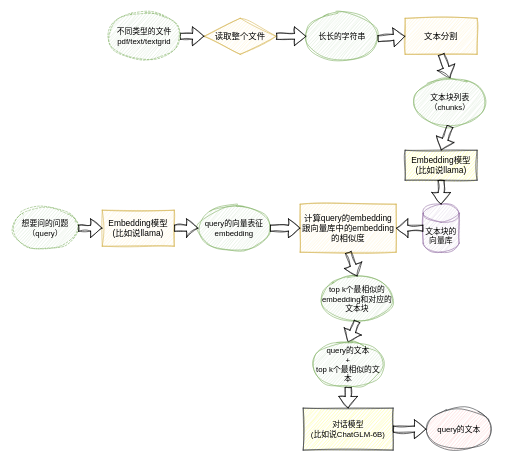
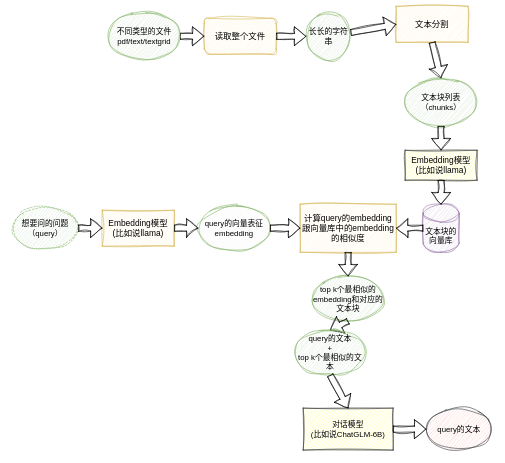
  <mxCell id="0" />
  <mxCell id="1" parent="0" />
- <mxCell id="2" value="读取整个文件" style="rhombus;whiteSpace=wrap;html=1;shadow=0;glass=0;fillStyle=auto;sketch=1;curveFitting=1;jiggle=2;fillColor=#fff2cc;strokeColor=#d6b656;fontSize=14;" vertex="1" parent="1"><mxGeometry x="340" y="30" width="120" height="60" as="geometry" /></mxCell>
+ <mxCell id="2" value="读取整个文件" style="rounded=1;whiteSpace=wrap;html=1;shadow=0;glass=0;fillStyle=auto;sketch=1;curveFitting=1;jiggle=2;fillColor=#fff2cc;strokeColor=#d6b656;fontSize=14;" vertex="1" parent="1"><mxGeometry x="340" y="30" width="120" height="60" as="geometry" /></mxCell>
  <mxCell id="3" value="" style="shape=flexArrow;endArrow=classic;html=1;rounded=0;sketch=1;curveFitting=1;jiggle=2;entryX=0;entryY=0.5;entryDx=0;entryDy=0;exitX=1;exitY=0.5;exitDx=0;exitDy=0;" edge="1" parent="1" source="4" target="2"><mxGeometry width="50" height="50" relative="1" as="geometry"><mxPoint x="390" y="59.5" as="sourcePoint" /><mxPoint x="470" y="59.5" as="targetPoint" /></mxGeometry></mxCell>
- <mxCell id="4" value="不同类型的文件&lt;br style=&quot;font-size: 13px;&quot;&gt;pdf/text/textgrid" style="ellipse;whiteSpace=wrap;html=1;fillColor=#d5e8d4;strokeColor=#82b366;sketch=1;curveFitting=1;jiggle=2;fontSize=13;dashed=1;" vertex="1" parent="1"><mxGeometry x="180" y="20" width="120" height="80" as="geometry" /></mxCell>
- <mxCell id="5" value="长长的字符串" style="ellipse;whiteSpace=wrap;html=1;fillColor=#d5e8d4;strokeColor=#82b366;sketch=1;curveFitting=1;jiggle=2;fontSize=13;" vertex="1" parent="1"><mxGeometry x="510" y="20" width="120" height="80" as="geometry" /></mxCell>
+ <mxCell id="4" value="不同类型的文件&lt;br style=&quot;font-size: 13px;&quot;&gt;pdf/text/textgrid" style="ellipse;whiteSpace=wrap;html=1;fillColor=#d5e8d4;strokeColor=#82b366;sketch=1;curveFitting=1;jiggle=2;fontSize=13;" vertex="1" parent="1"><mxGeometry x="180" y="20" width="120" height="80" as="geometry" /></mxCell>
+ <mxCell id="5" value="长长的字符串" style="ellipse;whiteSpace=wrap;html=1;fillColor=#d5e8d4;strokeColor=#82b366;sketch=1;curveFitting=1;jiggle=2;fontSize=13;" vertex="1" parent="1"><mxGeometry x="510" y="20" width="75" height="80" as="geometry" /></mxCell>
  <mxCell id="6" value="" style="shape=flexArrow;endArrow=classic;html=1;rounded=0;sketch=1;curveFitting=1;jiggle=2;entryX=0;entryY=0.5;entryDx=0;entryDy=0;exitX=1;exitY=0.5;exitDx=0;exitDy=0;" edge="1" parent="1" source="2" target="5"><mxGeometry width="50" height="50" relative="1" as="geometry"><mxPoint x="570" y="59.5" as="sourcePoint" /><mxPoint x="640" y="59.5" as="targetPoint" /></mxGeometry></mxCell>
- <mxCell id="7" value="文本分割" style="whiteSpace=wrap;html=1;fontSize=14;fillColor=#fff2cc;strokeColor=#d6b656;sketch=1;curveFitting=1;jiggle=2;" vertex="1" parent="1"><mxGeometry x="675" y="30" width="120" height="60" as="geometry" /></mxCell>
+ <mxCell id="7" value="文本分割" style="whiteSpace=wrap;html=1;fontSize=14;fillColor=#fff2cc;strokeColor=#d6b656;sketch=1;curveFitting=1;jiggle=2;" vertex="1" parent="1"><mxGeometry x="660" y="10" width="120" height="60" as="geometry" /></mxCell>
  <mxCell id="8" value="" style="shape=flexArrow;endArrow=classic;html=1;rounded=0;sketch=1;curveFitting=1;jiggle=2;entryX=0;entryY=0.5;entryDx=0;entryDy=0;" edge="1" parent="1" source="5" target="7"><mxGeometry width="50" height="50" relative="1" as="geometry"><mxPoint x="760" y="59.5" as="sourcePoint" /><mxPoint x="820" y="59.5" as="targetPoint" /></mxGeometry></mxCell>
  <mxCell id="9" value="" style="shape=flexArrow;endArrow=classic;html=1;rounded=0;sketch=1;curveFitting=1;jiggle=2;exitX=0.5;exitY=1;exitDx=0;exitDy=0;entryX=0.5;entryY=0;entryDx=0;entryDy=0;" edge="1" parent="1" source="7" target="10"><mxGeometry width="50" height="50" relative="1" as="geometry"><mxPoint x="735" y="100" as="sourcePoint" /><mxPoint x="735" y="150" as="targetPoint" /></mxGeometry></mxCell>
- <mxCell id="10" value="文本块列表（chunks）" style="ellipse;whiteSpace=wrap;html=1;fillColor=#d5e8d4;strokeColor=#82b366;sketch=1;curveFitting=1;jiggle=2;fontSize=13;" vertex="1" parent="1"><mxGeometry x="690" y="130" width="120" height="80" as="geometry" /></mxCell>
+ <mxCell id="10" value="文本块列表（chunks）" style="ellipse;whiteSpace=wrap;html=1;fillColor=#d5e8d4;strokeColor=#82b366;sketch=1;curveFitting=1;jiggle=2;fontSize=13;" vertex="1" parent="1"><mxGeometry x="675" y="130" width="120" height="80" as="geometry" /></mxCell>
  <mxCell id="11" value="Embedding模型&lt;br style=&quot;border-color: var(--border-color);&quot;&gt;(比如说llama)" style="whiteSpace=wrap;html=1;fontSize=14;sketch=1;curveFitting=1;jiggle=2;fillColor=#ffff88;strokeColor=#36393d;" vertex="1" parent="1"><mxGeometry x="675" y="250" width="120" height="50" as="geometry" /></mxCell>
  <mxCell id="12" value="文本块的向量库" style="shape=cylinder3;whiteSpace=wrap;html=1;boundedLbl=1;backgroundOutline=1;size=15;sketch=1;curveFitting=1;jiggle=2;fillColor=#e1d5e7;strokeColor=#9673a6;fontSize=13;" vertex="1" parent="1"><mxGeometry x="705" y="340" width="60" height="80" as="geometry" /></mxCell>
  <mxCell id="13" value="" style="shape=flexArrow;endArrow=classic;html=1;rounded=0;sketch=1;curveFitting=1;jiggle=2;exitX=0.5;exitY=1;exitDx=0;exitDy=0;entryX=0.5;entryY=0;entryDx=0;entryDy=0;" edge="1" parent="1" source="10" target="11"><mxGeometry width="50" height="50" relative="1" as="geometry"><mxPoint x="734" y="220" as="sourcePoint" /><mxPoint x="734" y="270" as="targetPoint" /></mxGeometry></mxCell>
  <mxCell id="14" value="" style="shape=flexArrow;endArrow=classic;html=1;rounded=0;sketch=1;curveFitting=1;jiggle=2;exitX=0.5;exitY=1;exitDx=0;exitDy=0;entryX=0.5;entryY=0;entryDx=0;entryDy=0;entryPerimeter=0;" edge="1" parent="1" source="11" target="12"><mxGeometry width="50" height="50" relative="1" as="geometry"><mxPoint x="734" y="350" as="sourcePoint" /><mxPoint x="734" y="404" as="targetPoint" /></mxGeometry></mxCell>
  <mxCell id="15" value="想要问的问题（query）" style="ellipse;whiteSpace=wrap;html=1;fillColor=#d5e8d4;strokeColor=#82b366;sketch=1;curveFitting=1;jiggle=2;fontSize=13;dashed=1;" vertex="1" parent="1"><mxGeometry x="20" y="345" width="110" height="70" as="geometry" /></mxCell>
  <mxCell id="16" value="Embedding模型&lt;br style=&quot;border-color: var(--border-color);&quot;&gt;(比如说llama)" style="whiteSpace=wrap;html=1;fontSize=14;fillColor=#fff2cc;strokeColor=#d6b656;sketch=1;curveFitting=1;jiggle=2;" vertex="1" parent="1"><mxGeometry x="170" y="350" width="120" height="60" as="geometry" /></mxCell>
  <mxCell id="17" value="" style="shape=flexArrow;endArrow=classic;html=1;rounded=0;sketch=1;curveFitting=1;jiggle=2;entryX=0;entryY=0.5;entryDx=0;entryDy=0;exitX=1;exitY=0.5;exitDx=0;exitDy=0;" edge="1" parent="1" source="15" target="16"><mxGeometry width="50" height="50" relative="1" as="geometry"><mxPoint x="150" y="385" as="sourcePoint" /><mxPoint x="190" y="385" as="targetPoint" /></mxGeometry></mxCell>
- <mxCell id="18" value="query的向量表征&lt;br&gt;embedding" style="ellipse;whiteSpace=wrap;html=1;fillColor=#d5e8d4;strokeColor=#82b366;sketch=1;curveFitting=1;jiggle=2;fontSize=13;" vertex="1" parent="1"><mxGeometry x="330" y="342.5" width="120" height="75" as="geometry" /></mxCell>
+ <mxCell id="18" value="query的向量表征&lt;br&gt;embedding" style="ellipse;whiteSpace=wrap;html=1;fillColor=#f5f5f5;strokeColor=#82b366;sketch=1;curveFitting=1;jiggle=2;fontSize=13;" vertex="1" parent="1"><mxGeometry x="330" y="342.5" width="120" height="75" as="geometry" /></mxCell>
  <mxCell id="19" value="" style="shape=flexArrow;endArrow=classic;html=1;rounded=0;sketch=1;curveFitting=1;jiggle=2;exitX=1;exitY=0.5;exitDx=0;exitDy=0;" edge="1" parent="1" source="16" target="18"><mxGeometry width="50" height="50" relative="1" as="geometry"><mxPoint x="300" y="385" as="sourcePoint" /><mxPoint x="340" y="385" as="targetPoint" /></mxGeometry></mxCell>
  <mxCell id="20" value="计算query的embedding跟向量库中的embedding的相似度" style="whiteSpace=wrap;html=1;fontSize=14;fillColor=#fff2cc;strokeColor=#d6b656;sketch=1;curveFitting=1;jiggle=2;" vertex="1" parent="1"><mxGeometry x="500" y="340" width="160" height="80" as="geometry" /></mxCell>
  <mxCell id="21" value="" style="shape=flexArrow;endArrow=classic;html=1;rounded=0;sketch=1;curveFitting=1;jiggle=2;exitX=1;exitY=0.5;exitDx=0;exitDy=0;" edge="1" parent="1" source="18"><mxGeometry width="50" height="50" relative="1" as="geometry"><mxPoint x="460" y="379.5" as="sourcePoint" /><mxPoint x="500" y="380" as="targetPoint" /></mxGeometry></mxCell>
  <mxCell id="22" value="" style="shape=flexArrow;endArrow=classic;html=1;rounded=0;sketch=1;curveFitting=1;jiggle=2;exitX=0;exitY=0.5;exitDx=0;exitDy=0;exitPerimeter=0;" edge="1" parent="1" source="12" target="20"><mxGeometry width="50" height="50" relative="1" as="geometry"><mxPoint x="690" y="530" as="sourcePoint" /><mxPoint x="630" y="530" as="targetPoint" /></mxGeometry></mxCell>
- <mxCell id="23" value="top k个最相似的embedding和对应的文本块" style="ellipse;whiteSpace=wrap;html=1;fillColor=#d5e8d4;strokeColor=#82b366;sketch=1;curveFitting=1;jiggle=2;fontSize=13;" vertex="1" parent="1"><mxGeometry x="535" y="460" width="120" height="75" as="geometry" /></mxCell>
+ <mxCell id="23" value="top k个最相似的embedding和对应的文本块" style="ellipse;whiteSpace=wrap;html=1;fillColor=#d5e8d4;strokeColor=#82b366;sketch=1;curveFitting=1;jiggle=2;fontSize=13;" vertex="1" parent="1"><mxGeometry x="520" y="460" width="120" height="75" as="geometry" /></mxCell>
  <mxCell id="24" value="" style="shape=flexArrow;endArrow=classic;html=1;rounded=0;sketch=1;curveFitting=1;jiggle=2;exitX=0.5;exitY=1;exitDx=0;exitDy=0;entryX=0.5;entryY=0;entryDx=0;entryDy=0;" edge="1" parent="1" source="20" target="23"><mxGeometry width="50" height="50" relative="1" as="geometry"><mxPoint x="400" y="520" as="sourcePoint" /><mxPoint x="400" y="590" as="targetPoint" /></mxGeometry></mxCell>
  <mxCell id="25" value="对话模型&lt;br&gt;(比如说ChatGLM-6B)" style="whiteSpace=wrap;html=1;fontSize=13;fillColor=#ffff88;strokeColor=#36393d;sketch=1;curveFitting=1;jiggle=2;" vertex="1" parent="1"><mxGeometry x="505" y="680" width="150" height="70" as="geometry" /></mxCell>
  <mxCell id="26" value="" style="shape=flexArrow;endArrow=classic;html=1;rounded=0;sketch=1;curveFitting=1;jiggle=2;exitX=0.5;exitY=1;exitDx=0;exitDy=0;entryX=0.5;entryY=0;entryDx=0;entryDy=0;" edge="1" parent="1" source="23" target="27"><mxGeometry width="50" height="50" relative="1" as="geometry"><mxPoint x="579.5" y="550" as="sourcePoint" /><mxPoint x="579.5" y="595" as="targetPoint" /></mxGeometry></mxCell>
- <mxCell id="27" value="query的文本&lt;br style=&quot;border-color: var(--border-color);&quot;&gt;+&lt;br style=&quot;border-color: var(--border-color);&quot;&gt;top k个最相似的文本" style="ellipse;whiteSpace=wrap;html=1;fillColor=#d5e8d4;strokeColor=#82b366;sketch=1;curveFitting=1;jiggle=2;fontSize=13;" vertex="1" parent="1"><mxGeometry x="520" y="570" width="120" height="75" as="geometry" /></mxCell>
+ <mxCell id="27" value="query的文本&lt;br style=&quot;border-color: var(--border-color);&quot;&gt;+&lt;br style=&quot;border-color: var(--border-color);&quot;&gt;top k个最相似的文本" style="ellipse;whiteSpace=wrap;html=1;fillColor=#d5e8d4;strokeColor=#82b366;sketch=1;curveFitting=1;jiggle=2;fontSize=13;" vertex="1" parent="1"><mxGeometry x="490" y="550" width="120" height="75" as="geometry" /></mxCell>
  <mxCell id="28" value="" style="shape=flexArrow;endArrow=classic;html=1;rounded=0;sketch=1;curveFitting=1;jiggle=2;exitX=0.5;exitY=1;exitDx=0;exitDy=0;entryX=0.5;entryY=0;entryDx=0;entryDy=0;" edge="1" parent="1" source="27" target="25"><mxGeometry width="50" height="50" relative="1" as="geometry"><mxPoint x="579.5" y="655" as="sourcePoint" /><mxPoint x="580" y="700" as="targetPoint" /></mxGeometry></mxCell>
  <mxCell id="29" value="query的文本" style="ellipse;whiteSpace=wrap;html=1;fillColor=#ffcccc;strokeColor=#36393d;sketch=1;curveFitting=1;jiggle=2;fontSize=13;" vertex="1" parent="1"><mxGeometry x="710" y="680" width="110" height="70" as="geometry" /></mxCell>
  <mxCell id="30" value="" style="shape=flexArrow;endArrow=classic;html=1;rounded=0;sketch=1;curveFitting=1;jiggle=2;exitX=1;exitY=0.5;exitDx=0;exitDy=0;entryX=0;entryY=0.5;entryDx=0;entryDy=0;" edge="1" parent="1" source="25" target="29"><mxGeometry width="50" height="50" relative="1" as="geometry"><mxPoint x="660" y="714.5" as="sourcePoint" /><mxPoint x="700" y="714.5" as="targetPoint" /></mxGeometry></mxCell>
